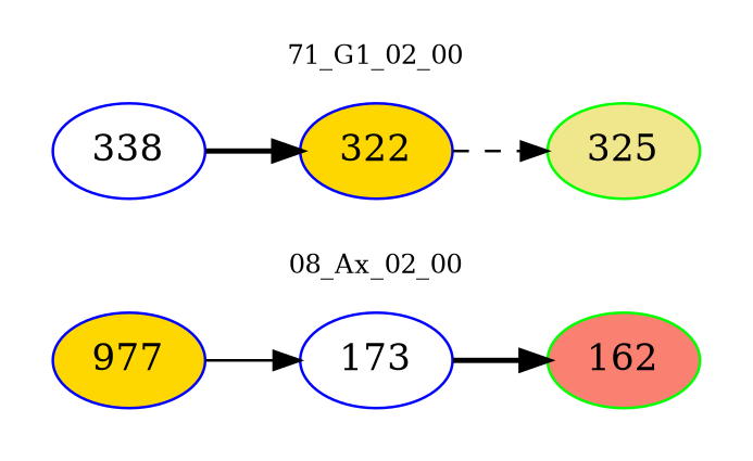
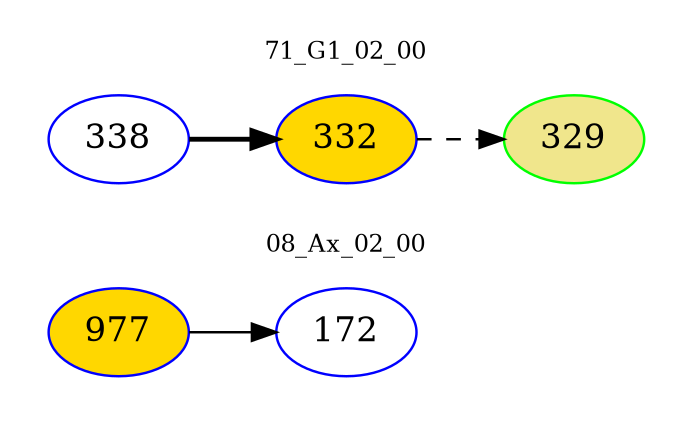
  digraph {
    rankdir=LR
    node [color=blue fillcolor=gold style=filled]
    edge [color=black style=bold]
    n1 [label=977]
-   n2 [fillcolor=white label=173]
-   n3 [color=green fillcolor=salmon label=162]
+   n2 [fillcolor=white label=172]
    n4 [fillcolor=white label=338]
-   n5 [label=322]
-   n6 [color=green fillcolor=khaki label=325]
+   n5 [label=332]
+   n6 [color=green fillcolor=khaki label=329]
    subgraph cluster_1 {
      color=white
      fontsize=10
      label="08_Ax_02_00"
      n1
      n2
-     n3
    }
    subgraph cluster_2 {
      color=white
      fontsize=10
      label="71_G1_02_00"
      n4
      n5
      n6
    }
    n1 -> n2 [style=solid]
-   n2 -> n3
    n4 -> n5
    n5 -> n6 [style=dashed]
  }
